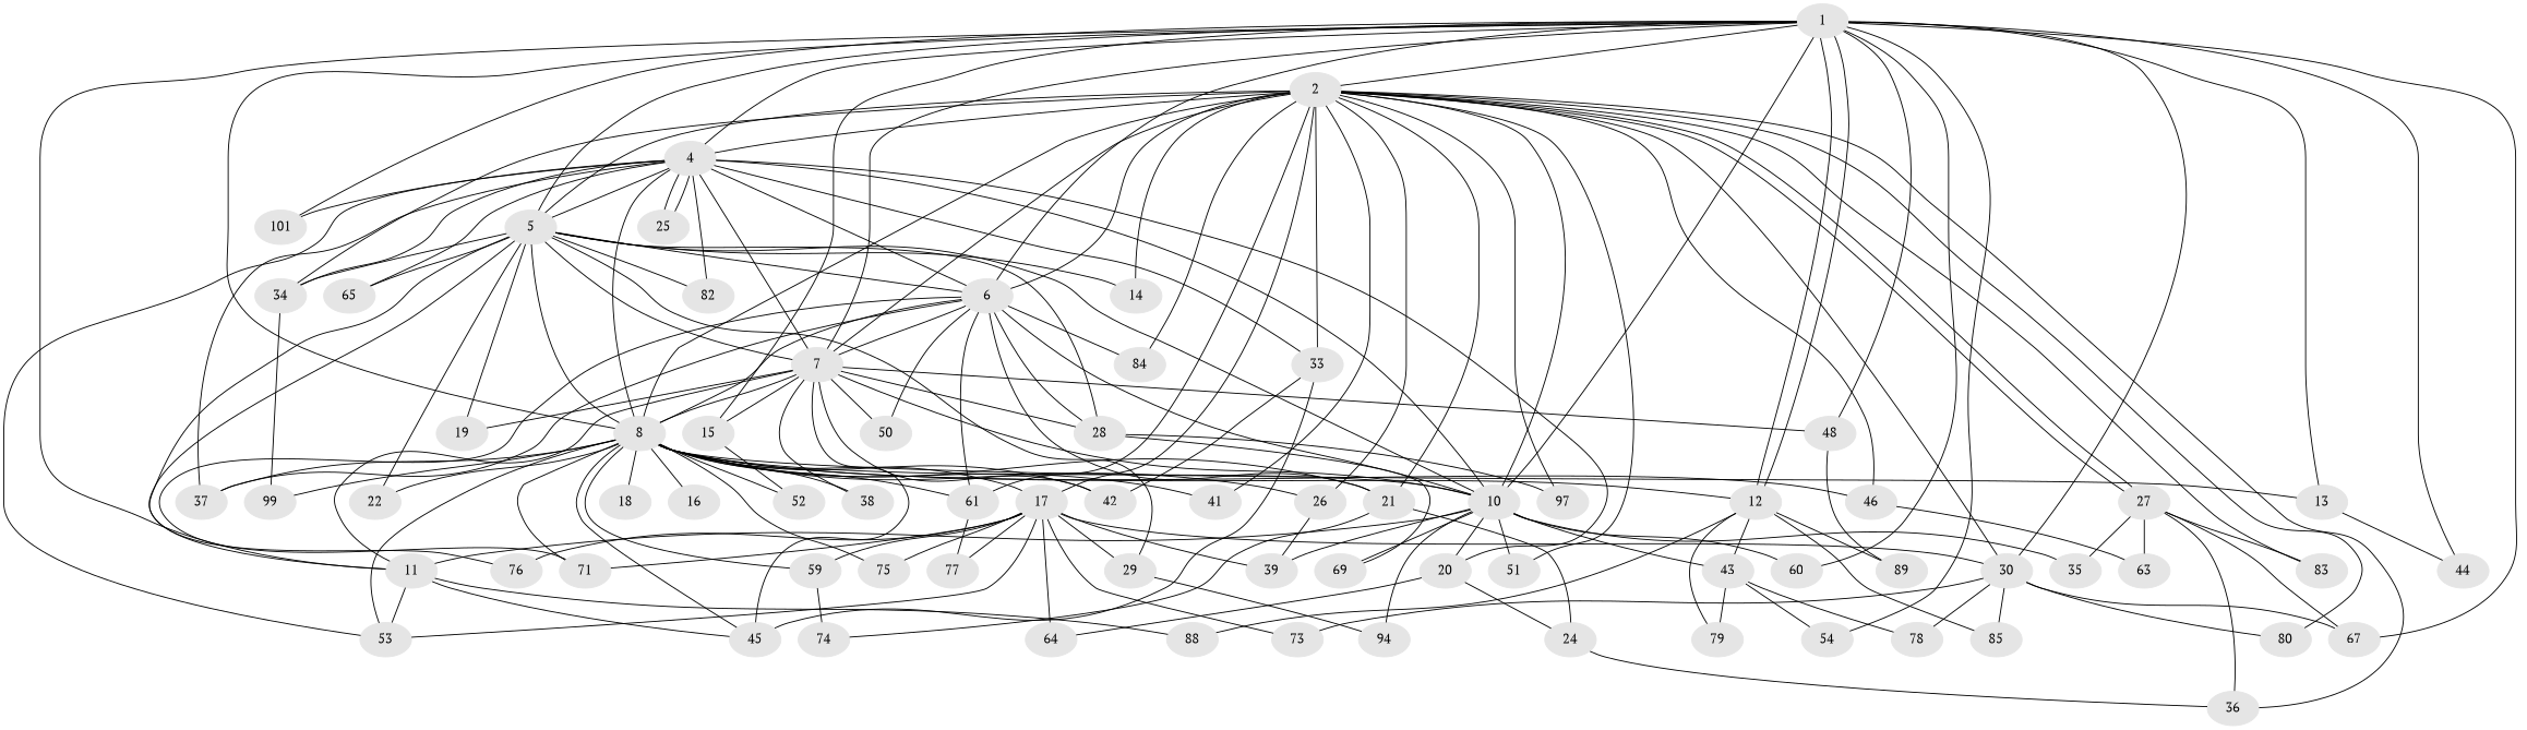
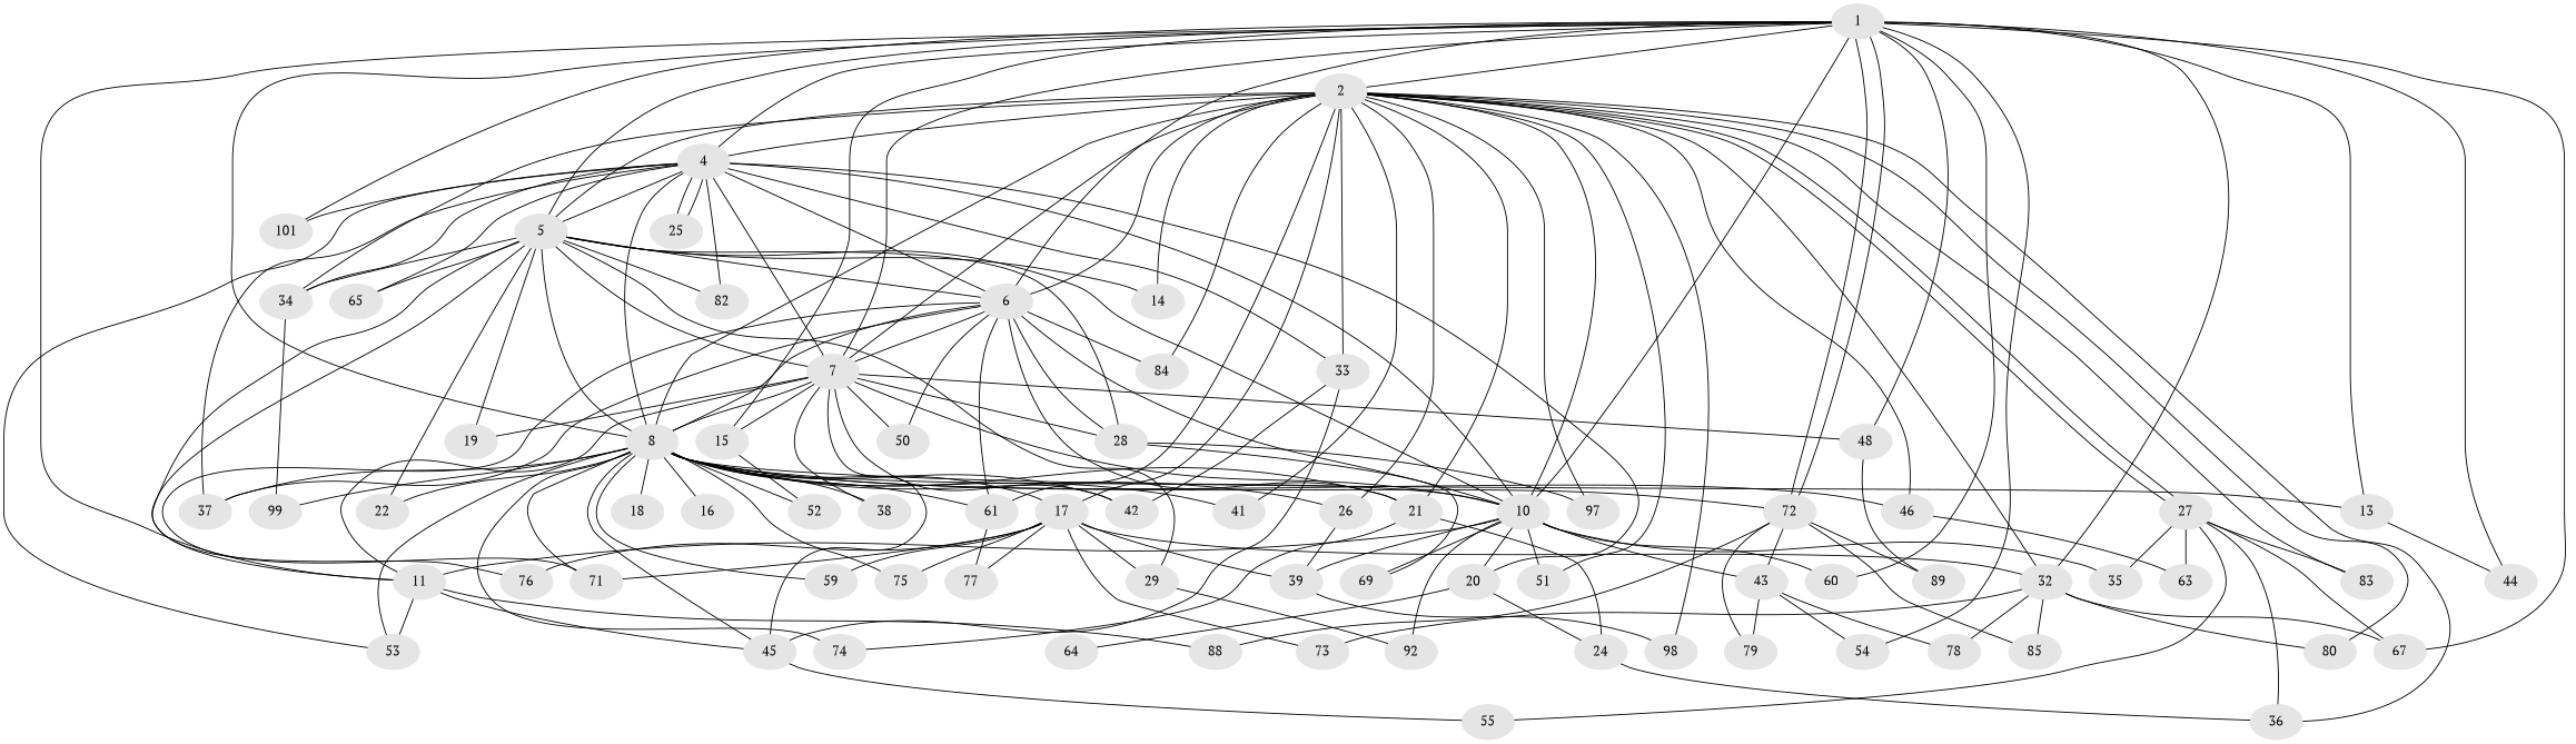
  graph {
    fontname="PT Serif"
    node [color=gray90 fontname="PT Serif" style=filled]
    edge [fontname="PT Serif"]
    1 [super="+57"]
    2 [super="+3"]
    4 [super="+56"]
    5 [super="+93"]
    6 [super="+72"]
    7 [super="+87"]
    8 [super="+9"]
    10 [super="+23"]
    11 [super="+40"]
-   12 [super="+49"]
+   12 [super="+49" label=72]
    13
    15 [super="+28"]
-   30 [super="+31"]
+   30 [super="+31" label=32]
    44
    48
    54
    60
    67
    101
    14
    17 [super="+58"]
    21 [super="+32"]
    26 [super="+70"]
    27 [super="+96"]
    33 [super="+47"]
    34 [super="+92"]
    36 [super="+66"]
    41 [super="+90"]
    46
    51
    61 [super="+62"]
    80
    83
    84
    97
+   98
    20
    25
    37 [super="+81"]
    53 [super="+86"]
    65
    82
    19
    22
    29
    n46 [label=28]
    76
    50
    71 [super="+95"]
    38
    42 [super="+100"]
    45 [super="+91"]
    16
    18
    52
    59
    74
    75
    99
    35
    39
    43
    69
-   94
+   94 [label=92]
    88
    79
    85
    89
    73
    78
    64
    77
    24
+   55
    63
    1 -- 2 [weight=2]
    1 -- 4
    1 -- 5
    1 -- 6
    1 -- 7
    1 -- 8 [weight=2]
    1 -- 10 [weight=3]
    1 -- 11
    1 -- 12
    1 -- 12
    1 -- 13
    1 -- 15
    1 -- 30
    1 -- 44
    1 -- 48
    1 -- 54
    1 -- 60
    1 -- 67
    1 -- 101
    2 -- 4 [weight=3]
    2 -- 5 [weight=2]
    2 -- 6 [weight=2]
    2 -- 7 [weight=2]
    2 -- 8 [weight=4]
    2 -- 10 [weight=2]
    2 -- 30
    2 -- 14
    2 -- 17
    2 -- 21
    2 -- 26
    2 -- 27
    2 -- 27
    2 -- 33
    2 -- 34
    2 -- 36
    2 -- 41
    2 -- 46
    2 -- 51
    2 -- 61
    2 -- 80
    2 -- 83
    2 -- 84
    2 -- 97
+   2 -- 98
    4 -- 5
    4 -- 6
    4 -- 7
    4 -- 8 [weight=2]
    4 -- 10
    4 -- 101
    4 -- 33
    4 -- 34
    4 -- 20
    4 -- 25
    4 -- 25
    4 -- 37
    4 -- 53
    4 -- 65
    4 -- 82
    5 -- 6
    5 -- 7
    5 -- 8 [weight=2]
    5 -- 10
    5 -- 11
    5 -- 14
    5 -- 34
    5 -- 65
    5 -- 82
    5 -- 19
    5 -- 22
    5 -- 29
    5 -- n46
    5 -- 76
    6 -- 7
    6 -- 8 [weight=2]
    6 -- 10 [weight=2]
    6 -- 21
    6 -- 61
    6 -- 84
    6 -- 37
    6 -- n46
    6 -- 50
    6 -- 71
    7 -- 8 [weight=2]
    7 -- 10
    7 -- 11
    7 -- 15
    7 -- 48
    7 -- 19
    7 -- n46
    7 -- 50
    7 -- 38
    7 -- 42
    7 -- 45
    8 -- 10 [weight=2]
    8 -- 12
    8 -- 13
    8 -- 17
    8 -- 21
    8 -- 26
    8 -- 41 [weight=2]
    8 -- 46
    8 -- 61
    8 -- 37
    8 -- 53
    8 -- 22
    8 -- 71
    8 -- 38
    8 -- 42
    8 -- 45
    8 -- 16
    8 -- 18 [weight=2]
    8 -- 52
    8 -- 59
-   59 -- 74
+   8 -- 74
    8 -- 75
    8 -- 99
    10 -- 11
    10 -- 60
    10 -- 51
    10 -- 20
    10 -- 35
    10 -- 39
    10 -- 43
    10 -- 69
    10 -- 94
    11 -- 53
    11 -- 45
    11 -- 88
    12 -- 43
    12 -- 88
    12 -- 79
    12 -- 85
    12 -- 89
    13 -- 44
    15 -- 52
    30 -- 67
    30 -- 80
    30 -- 85
    30 -- 73
    30 -- 78
    48 -- 89
    17 -- 30
-   17 -- 53
    17 -- 29
    17 -- 76
    17 -- 71
    17 -- 59
    17 -- 75
    17 -- 39
    17 -- 73
-   17 -- 64
    17 -- 77
    21 -- 74
    21 -- 24
    26 -- 39
    27 -- 67
    27 -- 36
    27 -- 83
    27 -- 35
+   27 -- 55
    27 -- 63
    33 -- 42
    33 -- 45
    34 -- 99
    46 -- 63
    61 -- 77
    20 -- 64
    20 -- 24
    29 -- 94
    n46 -- 97
    n46 -- 69
+   45 -- 55
+   39 -- 98
    43 -- 54
    43 -- 79
    43 -- 78
    24 -- 36
  }
